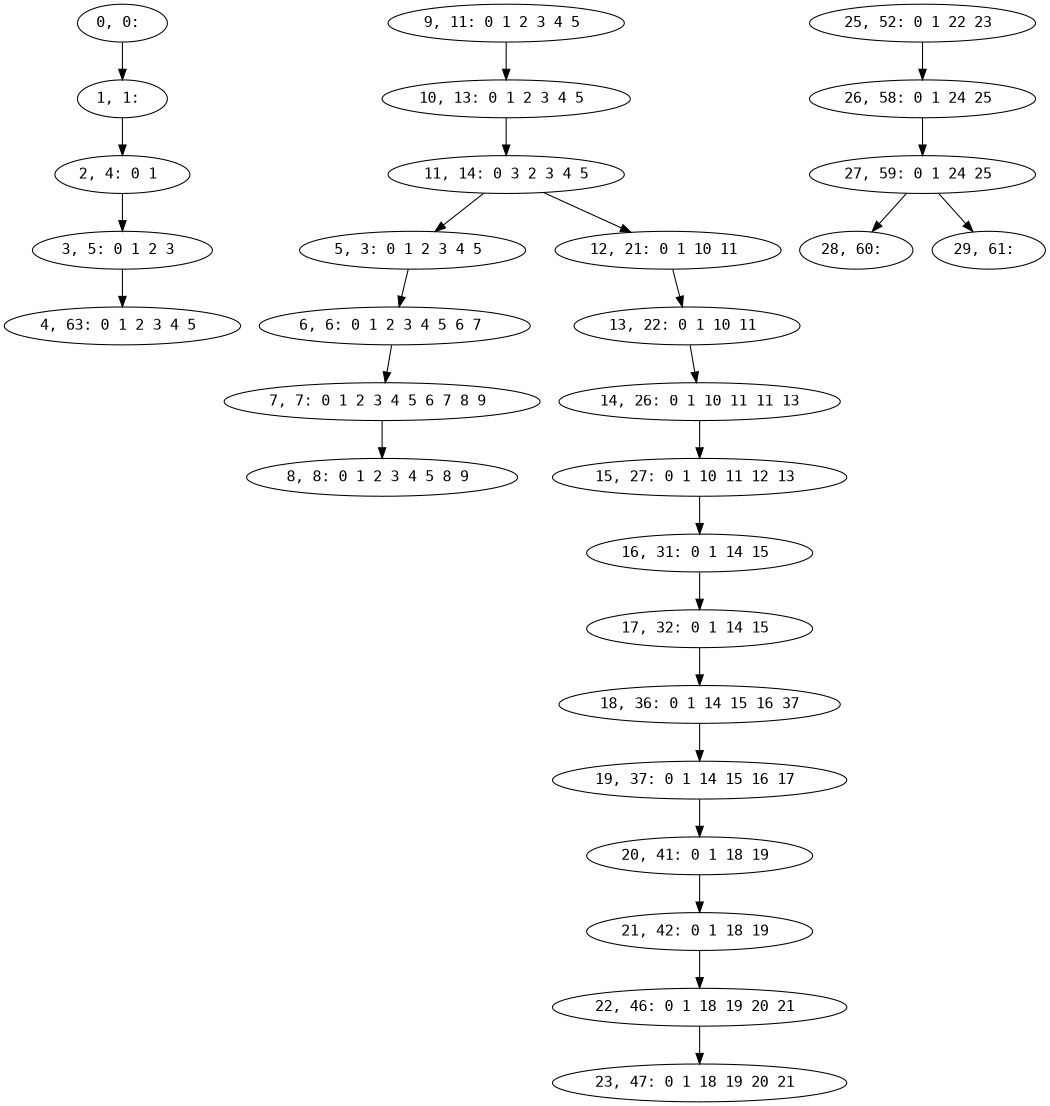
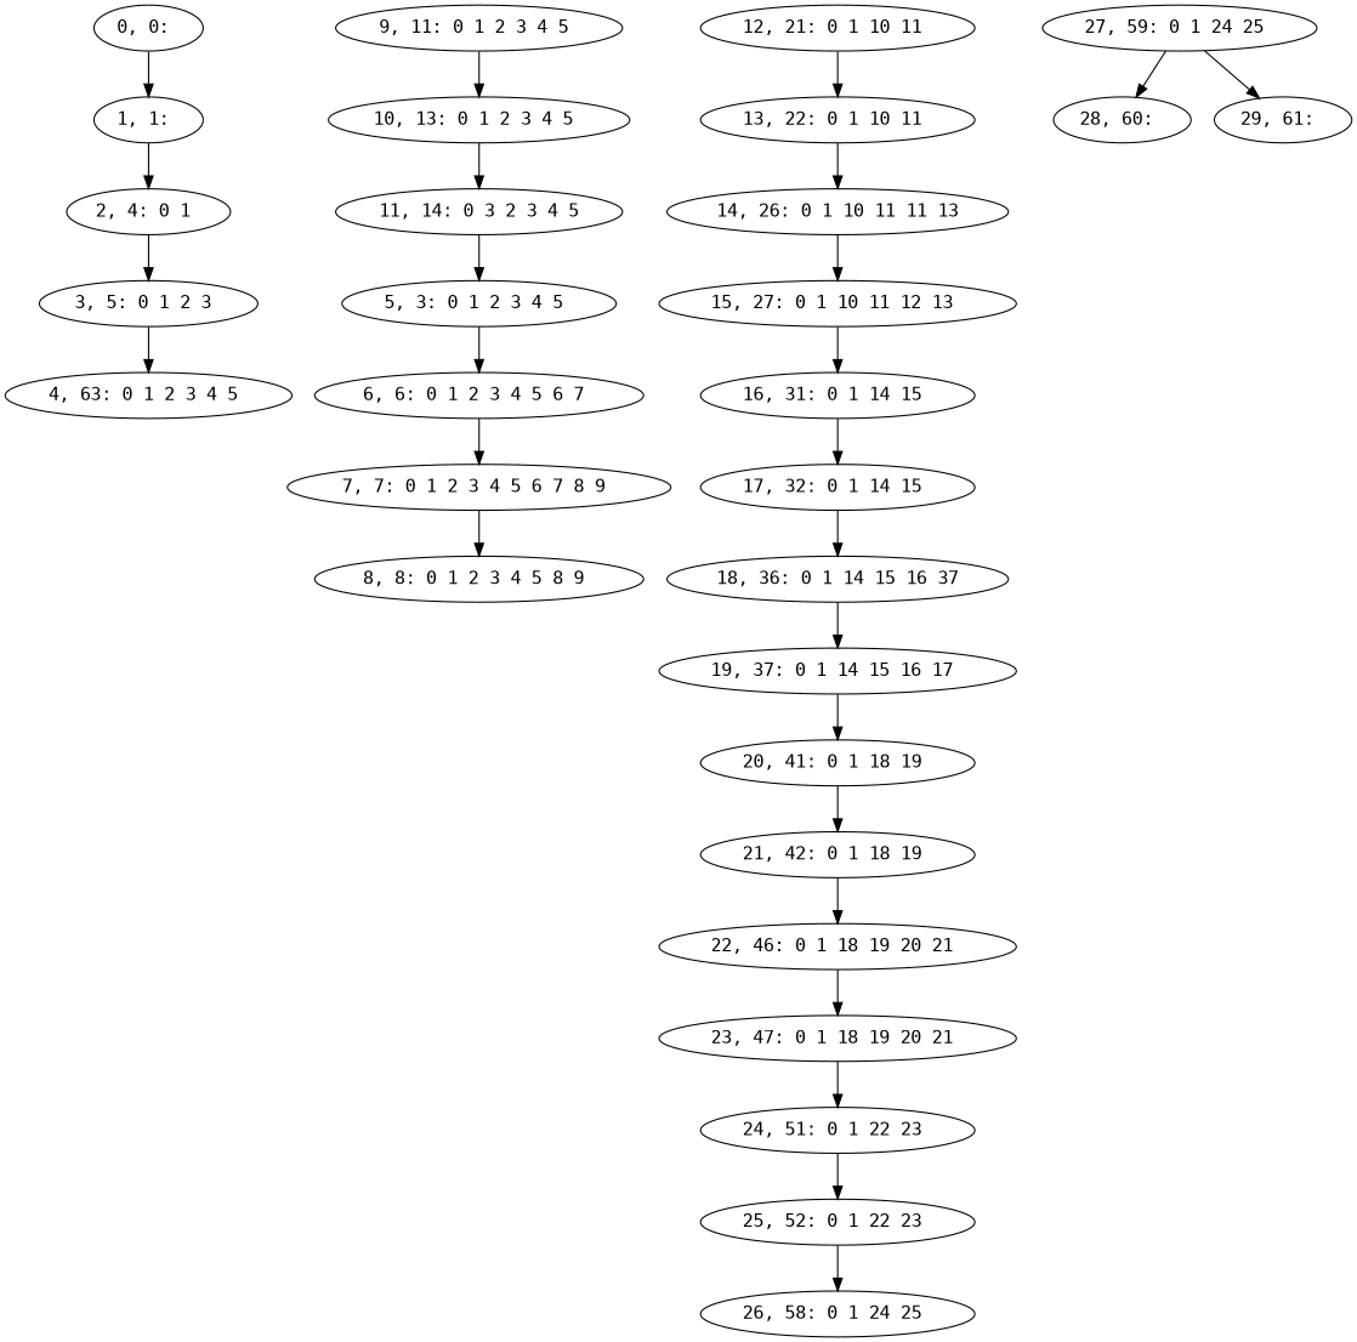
  digraph {
    fontname="DejaVu Sans Mono"
    node [fontname="DejaVu Sans Mono"]
    edge [fontname="DejaVu Sans Mono"]
    n1 [label="0, 0: "]
    n2 [label="1, 1: "]
    n3 [label="2, 4: 0 1 "]
    n4 [label="3, 5: 0 1 2 3 "]
    n5 [label="4, 63: 0 1 2 3 4 5 "]
    n6 [label="5, 3: 0 1 2 3 4 5 "]
    n7 [label="6, 6: 0 1 2 3 4 5 6 7 "]
    n8 [label="7, 7: 0 1 2 3 4 5 6 7 8 9 "]
    n9 [label="8, 8: 0 1 2 3 4 5 8 9 "]
    n10 [label="9, 11: 0 1 2 3 4 5 "]
    n11 [label="10, 13: 0 1 2 3 4 5 "]
    n12 [label="11, 14: 0 3 2 3 4 5"]
    n13 [label="12, 21: 0 1 10 11 "]
    n14 [label="13, 22: 0 1 10 11 "]
    n15 [label="14, 26: 0 1 10 11 11 13"]
    n16 [label="15, 27: 0 1 10 11 12 13 "]
    n17 [label="16, 31: 0 1 14 15 "]
    n18 [label="17, 32: 0 1 14 15 "]
    n19 [label="18, 36: 0 1 14 15 16 37"]
    n20 [label="19, 37: 0 1 14 15 16 17 "]
    n21 [label="20, 41: 0 1 18 19 "]
    n22 [label="21, 42: 0 1 18 19 "]
    n23 [label="22, 46: 0 1 18 19 20 21 "]
    n24 [label="23, 47: 0 1 18 19 20 21 "]
+   n25 [label="24, 51: 0 1 22 23 "]
    n26 [label="25, 52: 0 1 22 23 "]
    n27 [label="26, 58: 0 1 24 25 "]
    n28 [label="27, 59: 0 1 24 25 "]
    n29 [label="28, 60: "]
    n30 [label="29, 61: "]
    n1 -> n2
    n2 -> n3
    n3 -> n4
    n4 -> n5
    n6 -> n7
    n7 -> n8
    n8 -> n9
    n10 -> n11
    n11 -> n12
    n12 -> n6
-   n12 -> n13
    n13 -> n14
    n14 -> n15
    n15 -> n16
    n16 -> n17
    n17 -> n18
    n18 -> n19
    n19 -> n20
    n20 -> n21
    n21 -> n22
    n22 -> n23
    n23 -> n24
+   n24 -> n25
+   n25 -> n26
    n26 -> n27
-   n27 -> n28
    n28 -> n29
    n28 -> n30
  }
